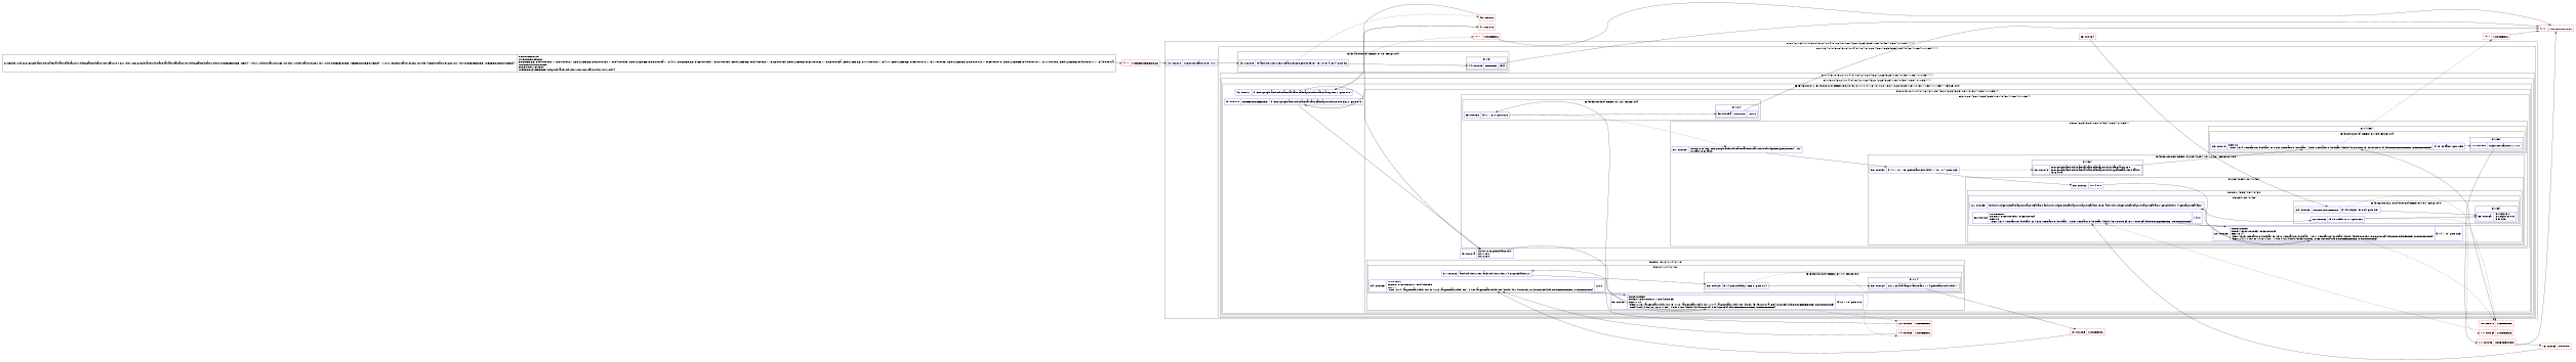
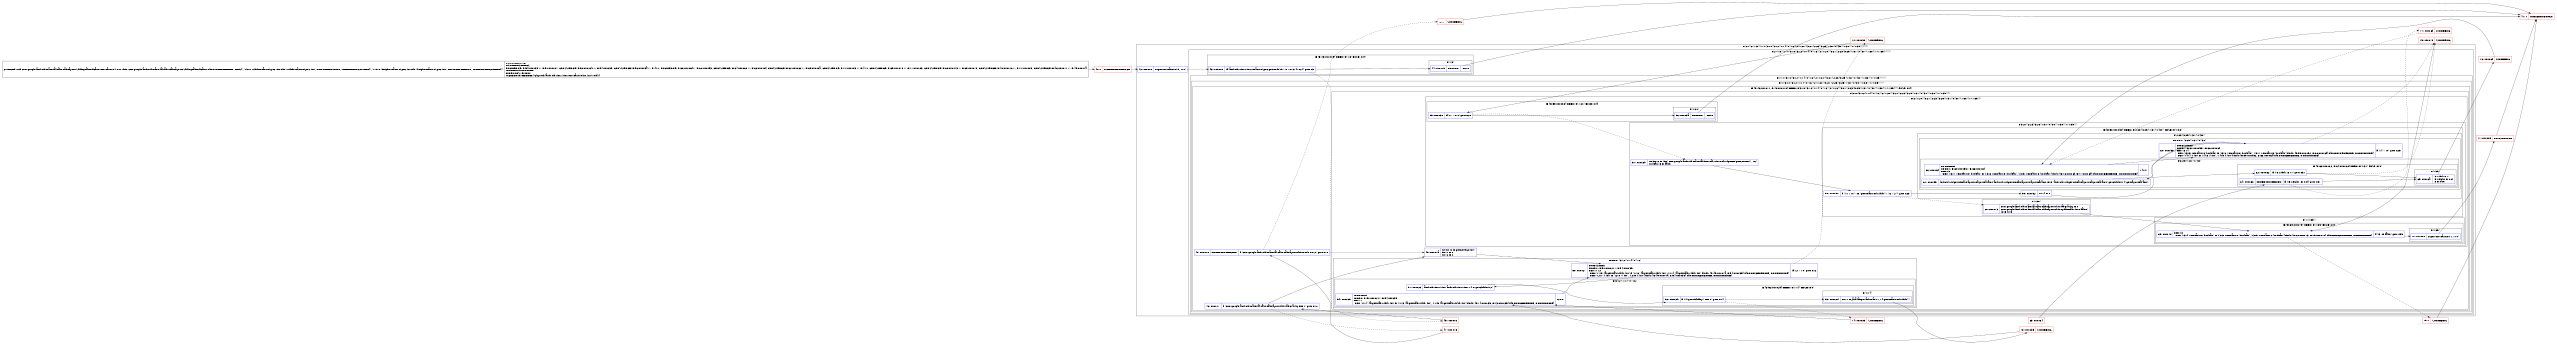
  digraph {
    rankdir=LR
    node [color=blue shape=record]
-   n1 [label="{44\:\ 0x000b|RETURN\l|java\l}"]
+   n1 [label="{44\:\ 0x000b|RETURN\l|return\l}"]
    n2 [label="{43\:\ 0x0009|if (android.view.View.MeasureSpec.getMode(r9) != 1073741824) goto L3\l}"]
    n3 [label="{53\:\ 0x002d|int r1 = java.lang.Math.max(r1, r4.getMeasuredWidth())\l}"]
    n4 [label="{52\:\ 0x002b|if (r4.getVisibility() == 0) goto L14\l}"]
    n5 [label="{51\:\ 0x0023|android.view.View android.view.View r4 = getChildAt(r2)\l}"]
    n6 [label="{54\:\ 0x0035|LOOP_END\lLOOP:0: B:50:0x0021\-\>B:54:0x0035\lPHI: r1 \l  PHI: (r1v4 'largestTabWidth' int) = (r1v3 'largestTabWidth' int), (r1v5 'largestTabWidth' int) binds: [B:74:0x0035, B:73:0x0035] A[DONT_GENERATE, DONT_INLINE]\l|r2++\l}"]
    n7 [label="{50\:\ 0x0021|LOOP_START\lLOOP:0: B:50:0x0021\-\>B:54:0x0035\lPHI: r1 r2 \l  PHI: (r1v3 'largestTabWidth' int) = (r1v2 'largestTabWidth' int), (r1v4 'largestTabWidth' int) binds: [B:49:0x001a, B:54:0x0035] A[DONT_GENERATE, DONT_INLINE]\l  PHI: (r2v1 'i' int) = (r2v0 'i' int), (r2v5 'i' int) binds: [B:49:0x001a, B:54:0x0035] A[DONT_GENERATE, DONT_INLINE]\l|if (r2 \< r0) goto L12\l}"]
    n8 [label="{56\:\ 0x003a|RETURN\l|return\l}"]
    n9 [label="{55\:\ 0x0038|if (r1 \<= 0) goto L20\l}"]
    n10 [label="{65\:\ 0x006a|r5.width = r1\lr5.weight = 0.0f\lr3 = true\l}"]
    n11 [label="{62\:\ 0x0062|if (r5.width != r1) goto L31\l}"]
    n12 [label="{64\:\ 0x0068|ADDED_TO_REGION\l|if (r5.weight != 0.0f) goto L31\l}"]
    n13 [label="{61\:\ 0x0055|android.widget.LinearLayout$LayoutParams android.widget.LinearLayout.LayoutParams r5 = (android.widget.LinearLayout.LayoutParams) getChildAt(r4).getLayoutParams()\l}"]
    n14 [label="{66\:\ 0x006f|LOOP_END\lLOOP:1: B:60:0x0053\-\>B:66:0x006f\lPHI: r3 \l  PHI: (r3v7 'remeasure' boolean) = (r3v6 'remeasure' boolean), (r3v5 'remeasure' boolean) binds: [B:76:0x006f, B:77:0x006f] A[DONT_GENERATE, DONT_INLINE]\l|r4++\l}"]
    n15 [label="{60\:\ 0x0053|LOOP_START\lLOOP:1: B:60:0x0053\-\>B:66:0x006f\lPHI: r3 r4 \l  PHI: (r3v5 'remeasure' boolean) = (r3v2 'remeasure' boolean), (r3v7 'remeasure' boolean) binds: [B:59:0x0052, B:66:0x006f] A[DONT_GENERATE, DONT_INLINE]\l  PHI: (r4v4 'i' int) = (r4v3 'i' int), (r4v5 'i' int) binds: [B:59:0x0052, B:66:0x006f] A[DONT_GENERATE, DONT_INLINE]\l|if (r4 \< r0) goto L25\l}"]
    n16 [label="{59\:\ 0x0052|int r4 = 0\l}"]
    n17 [label="{68\:\ 0x0073|com.google.android.material.tabs.TabLayout.this.tabGravity = 0\lcom.google.android.material.tabs.TabLayout.this.updateTabViews(false)\lr3 = true\l}"]
    n18 [label="{58\:\ 0x0050|if ((r1 * r0) \<= (getMeasuredWidth() \- (r2 * 2))) goto L23\l}"]
    n19 [label="{70\:\ 0x0080|super.onMeasure(r1, r10)\l}"]
    n20 [label="{69\:\ 0x007e|PHI: r3 \l  PHI: (r3v4 'remeasure' boolean) = (r3v3 'remeasure' boolean), (r3v5 'remeasure' boolean) binds: [B:68:0x0073, B:75:0x007e] A[DONT_GENERATE, DONT_INLINE]\l|if (r3 != false) goto L35\l}"]
    n21 [label="{57\:\ 0x003b|int int r2 = (int) com.google.android.material.internal.ViewUtils.dpToPx(getContext(), 16)\lboolean r3 = false\l}"]
    n22 [label="{49\:\ 0x001a|int int r0 = getChildCount()\lint r1 = 0\lint r2 = 0\l}"]
    n23 [label="{46\:\ 0x0011|if (com.google.android.material.tabs.TabLayout.this.tabGravity == 1) goto L10\l}"]
    n24 [label="{48\:\ 0x0018|ADDED_TO_REGION\l|if (com.google.android.material.tabs.TabLayout.this.mode == 2) goto L10\l}"]
    n25 [label="{42\:\ 0x0000|super.onMeasure(r9, r10)\l}"]
    n26 [color=red label="{41\:\ ?|MTH_EXIT_BLOCK\l}"]
    n27 [color=red label="{45\:\ 0x000c}"]
    n28 [color=red label="{73\:\ 0x0035|SYNTHETIC\l}"]
    n29 [color=red label="{74\:\ 0x0035|SYNTHETIC\l}"]
    n30 [color=red label="{72\:\ 0x0038|SYNTHETIC\l}"]
-   n31 [color=red label="{76\:\ 0x006f|RETURN\l}"]
+   n31 [color=red label="{76\:\ 0x006f|SYNTHETIC\l}"]
    n32 [color=red label="{75\:\ 0x007e|SYNTHETIC\l}"]
    n33 [color=red label="{77\:\ 0x006f|SYNTHETIC\l}"]
    n34 [color=red label="{71\:\ 0x0083|ORIG_RETURN\l}"]
    n35 [color=red label="{79\:\ ?|SYNTHETIC\l}"]
    n36 [color=red label="{47\:\ 0x0013}"]
    n37 [color=red label="{78\:\ ?|SYNTHETIC\l}"]
    n38 [color=red label="{63\:\ 0x0064}"]
    n39 [color=red label="{40\:\ ?|MTH_ENTER_BLOCK\l}"]
    n40 [label="{protected void com.google.android.material.tabs.TabLayout.SlidingTabIndicator.onMeasure((r8v0 'this' com.google.android.material.tabs.TabLayout$SlidingTabIndicator A[IMMUTABLE_TYPE, THIS]), (r9v0 'widthMeasureSpec' int A[D('widthMeasureSpec' int), IMMUTABLE_TYPE, METHOD_ARGUMENT]), (r10v0 'heightMeasureSpec' int A[D('heightMeasureSpec' int), IMMUTABLE_TYPE, METHOD_ARGUMENT]))  | DONT_RENAME\lUSE_LINES_HINTS\lBACK_EDGE: B:54:0x0035 \-\> B:50:0x0021, CROSS_EDGE: B:52:0x002b \-\> B:54:0x0035, CROSS_EDGE: B:56:0x003a \-\> B:41:?, BACK_EDGE: B:66:0x006f \-\> B:60:0x0053, CROSS_EDGE: B:64:0x0068 \-\> B:66:0x006f, CROSS_EDGE: B:62:0x0062 \-\> B:65:0x006a, CROSS_EDGE: B:71:0x0083 \-\> B:41:?, CROSS_EDGE: B:69:0x007e \-\> B:71:0x0083, CROSS_EDGE: B:68:0x0073 \-\> B:69:0x007e, CROSS_EDGE: B:48:0x0018 \-\> B:71:0x0083, CROSS_EDGE: B:46:0x0011 \-\> B:49:0x001a\lINLINE_NOT_NEEDED\lTYPE_VARS: EMPTY\lMETHOD_OVERRIDE: [ClspMth\{android.view.View.onMeasure(int, int):void\}]\l}" color=""]
    subgraph cluster_1 {
      label="R(2:1|(2:(1:3)|(1:(1:(3:10|(3:12|(1:14)(0)|16)|(2:(1:20)|(3:21|(2:23|(3:25|(1:31)(0)|30))(1:38)|(1:(1:35)))))))))"
      n25
      subgraph cluster_2 {
        label="R(2:(1:3)|(1:(1:(3:10|(3:12|(1:14)(0)|16)|(2:(1:20)|(3:21|(2:23|(3:25|(1:31)(0)|30))(1:38)|(1:(1:35))))))))"
        subgraph cluster_3 {
          label="IF [B:43:0x0009] THEN: R(1:3) ELSE: null"
          n2
          subgraph cluster_4 {
            label="R(1:3)"
            n1
          }
        }
        subgraph cluster_5 {
          label="R(1:(1:(3:10|(3:12|(1:14)(0)|16)|(2:(1:20)|(3:21|(2:23|(3:25|(1:31)(0)|30))(1:38)|(1:(1:35)))))))"
          subgraph cluster_6 {
            label="R(1:(3:10|(3:12|(1:14)(0)|16)|(2:(1:20)|(3:21|(2:23|(3:25|(1:31)(0)|30))(1:38)|(1:(1:35))))))"
            subgraph cluster_7 {
              label="IF [B:46:0x0011, B:48:0x0018] THEN: R(3:10|(3:12|(1:14)(0)|16)|(2:(1:20)|(3:21|(2:23|(3:25|(1:31)(0)|30))(1:38)|(1:(1:35))))) ELSE: null"
              n23
              n24
              subgraph cluster_8 {
                label="R(3:10|(3:12|(1:14)(0)|16)|(2:(1:20)|(3:21|(2:23|(3:25|(1:31)(0)|30))(1:38)|(1:(1:35)))))"
                n22
                subgraph cluster_9 {
                  label="LOOP:0: (3:12|(1:14)(0)|16)"
                  n7
                  subgraph cluster_10 {
                    label="R(3:12|(1:14)(0)|16)"
                    n5
                    n6
                    subgraph cluster_11 {
                      label="IF [B:52:0x002b] THEN: R(1:14) ELSE: R(0)"
                      n4
                      subgraph cluster_12 {
                        label="R(1:14)"
                        n3
                      }
                      subgraph cluster_13 {
                        label="R(0)"
                      }
                    }
                  }
                }
                subgraph cluster_14 {
                  label="R(2:(1:20)|(3:21|(2:23|(3:25|(1:31)(0)|30))(1:38)|(1:(1:35))))"
                  subgraph cluster_15 {
                    label="IF [B:55:0x0038] THEN: R(1:20) ELSE: null"
                    n9
                    subgraph cluster_16 {
                      label="R(1:20)"
                      n8
                    }
                  }
                  subgraph cluster_17 {
                    label="R(3:21|(2:23|(3:25|(1:31)(0)|30))(1:38)|(1:(1:35)))"
                    n21
                    subgraph cluster_18 {
                      label="IF [B:58:0x0050] THEN: R(2:23|(3:25|(1:31)(0)|30)) ELSE: R(1:38)"
                      n18
                      subgraph cluster_19 {
                        label="R(2:23|(3:25|(1:31)(0)|30))"
                        n16
                        subgraph cluster_20 {
                          label="LOOP:1: (3:25|(1:31)(0)|30)"
                          n15
                          subgraph cluster_21 {
                            label="R(3:25|(1:31)(0)|30)"
                            n13
                            n14
                            subgraph cluster_22 {
                              label="IF [B:62:0x0062, B:64:0x0068] THEN: R(1:31) ELSE: R(0)"
                              n11
                              n12
                              subgraph cluster_23 {
                                label="R(1:39)"
                                n10
                              }
                              subgraph cluster_24 {
                                label="R(0)"
                              }
                            }
                          }
                        }
                      }
                      subgraph cluster_25 {
                        label="R(1:38)"
                        n17
                      }
                    }
                    subgraph cluster_26 {
                      label="R(1:(1:35))"
                      subgraph cluster_27 {
                        label="IF [B:69:0x007e] THEN: R(1:35) ELSE: null"
                        n20
                        subgraph cluster_28 {
                          label="R(1:35)"
                          n19
                        }
                      }
                    }
                  }
                }
              }
            }
          }
        }
      }
    }
    n1 -> n26
    n2 -> n1
    n2 -> n27 [style=dashed]
    n3 -> n28
    n4 -> n3
    n4 -> n29 [style=dashed]
    n5 -> n4
    n6 -> n7
    n7 -> n5
    n7 -> n30 [style=dashed]
    n8 -> n26
    n9 -> n8
    n9 -> n21 [style=dashed]
-   n34 -> n31
+   n10 -> n31
    n11 -> n10
    n11 -> n32 [style=dashed]
    n12 -> n10
    n12 -> n33 [style=dashed]
    n13 -> n11
    n14 -> n15
    n15 -> n13
    n15 -> n32 [style=dashed]
    n16 -> n15
    n17 -> n20
    n18 -> n16
    n18 -> n17 [style=dashed]
    n19 -> n34
    n20 -> n19
    n20 -> n35 [style=dashed]
    n21 -> n18
    n22 -> n7
    n23 -> n22
    n23 -> n36 [style=dashed]
    n24 -> n22
    n24 -> n37 [style=dashed]
    n25 -> n2
    n27 -> n23
    n28 -> n6
    n29 -> n6
    n30 -> n9
    n31 -> n14
    n32 -> n20
    n33 -> n14 [style=dashed]
    n34 -> n26
    n35 -> n26
    n36 -> n24
    n37 -> n26
    n38 -> n12
    n39 -> n25
    n40 -> n39
  }
